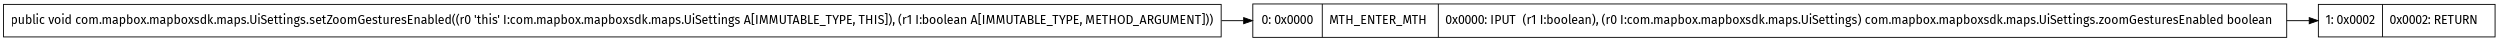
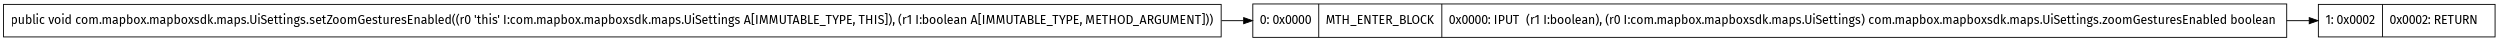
  digraph {
    rankdir=LR
    fontname="Fira Sans"
    node [shape=record fontname="Fira Sans"]
    edge [fontname="Fira Sans"]
-   n1 [label="{0\:\ 0x0000|MTH_ENTER_MTH\l|0x0000: IPUT  (r1 I:boolean), (r0 I:com.mapbox.mapboxsdk.maps.UiSettings) com.mapbox.mapboxsdk.maps.UiSettings.zoomGesturesEnabled boolean \l}"]
+   n1 [label="{0\:\ 0x0000|MTH_ENTER_BLOCK\l|0x0000: IPUT  (r1 I:boolean), (r0 I:com.mapbox.mapboxsdk.maps.UiSettings) com.mapbox.mapboxsdk.maps.UiSettings.zoomGesturesEnabled boolean \l}"]
    n2 [label="{1\:\ 0x0002|0x0002: RETURN   \l}"]
    n3 [label="{public void com.mapbox.mapboxsdk.maps.UiSettings.setZoomGesturesEnabled((r0 'this' I:com.mapbox.mapboxsdk.maps.UiSettings A[IMMUTABLE_TYPE, THIS]), (r1 I:boolean A[IMMUTABLE_TYPE, METHOD_ARGUMENT])) }"]
    n1 -> n2
    n3 -> n1
  }
